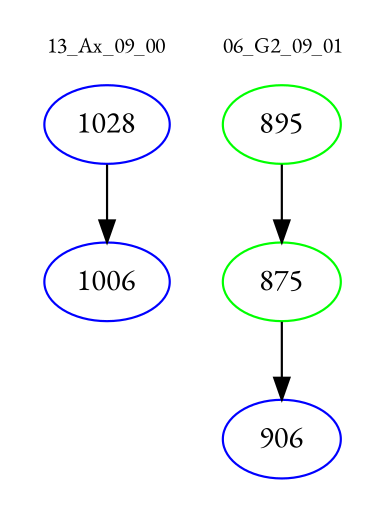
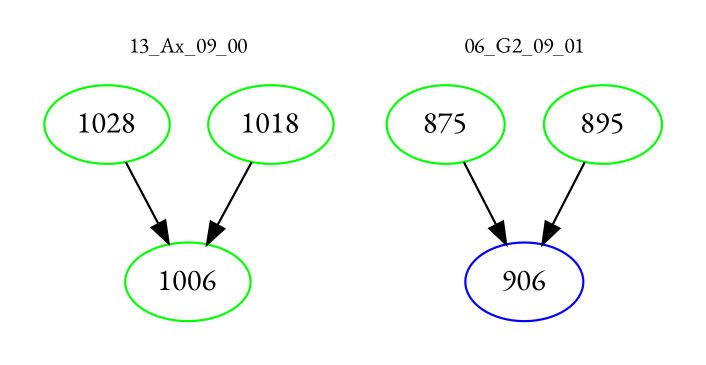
  digraph {
    fontname="EB Garamond"
    node [color=green fontname="EB Garamond"]
    edge [color=black fontname="EB Garamond"]
-   n2 [color=blue label=1006]
-   n3 [color=blue label=1028]
+   n1 [label=1018]
+   n2 [label=1006]
+   n3 [label=1028]
    n4 [label=895]
    n5 [label=875]
    n6 [color=blue label=906]
    subgraph cluster_1 {
      color=white
      fontsize=10
      label="13_Ax_09_00"
+     n1
      n2
      n3
    }
    subgraph cluster_2 {
      color=white
      fontsize=10
      label="06_G2_09_01"
      n4
      n5
      n6
    }
+   n1 -> n2
    n3 -> n2
-   n4 -> n5
+   n4 -> n6
    n5 -> n6
  }
